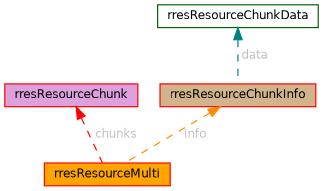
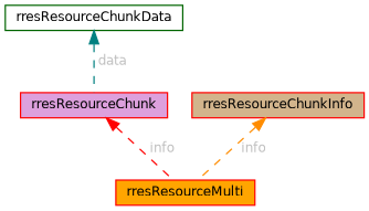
  digraph {
    node [color=red fontname=Helvetica fontsize=10 shape=box style=filled]
    edge [dir=back fontcolor=grey fontname=Helvetica fontsize=10 labelfontname=Helvetica labelfontsize=10 style=dashed]
    n1 [fillcolor=orange fontcolor=black height=0.2 label=rresResourceMulti width=0.4]
    n2 [fillcolor=plum height=0.2 label=rresResourceChunk width=0.4]
    n3 [fillcolor=tan height=0.2 label=rresResourceChunkInfo width=0.4]
    n4 [color=darkgreen fillcolor=white height=0.2 label=rresResourceChunkData width=0.4]
-   n2 -> n1 [color=red label=" chunks"]
+   n2 -> n1 [color=red label=" info"]
    n3 -> n1 [color=darkorange label=" info"]
-   n4 -> n3 [color=teal label=" data"]
+   n4 -> n2 [color=teal label=" data"]
  }
